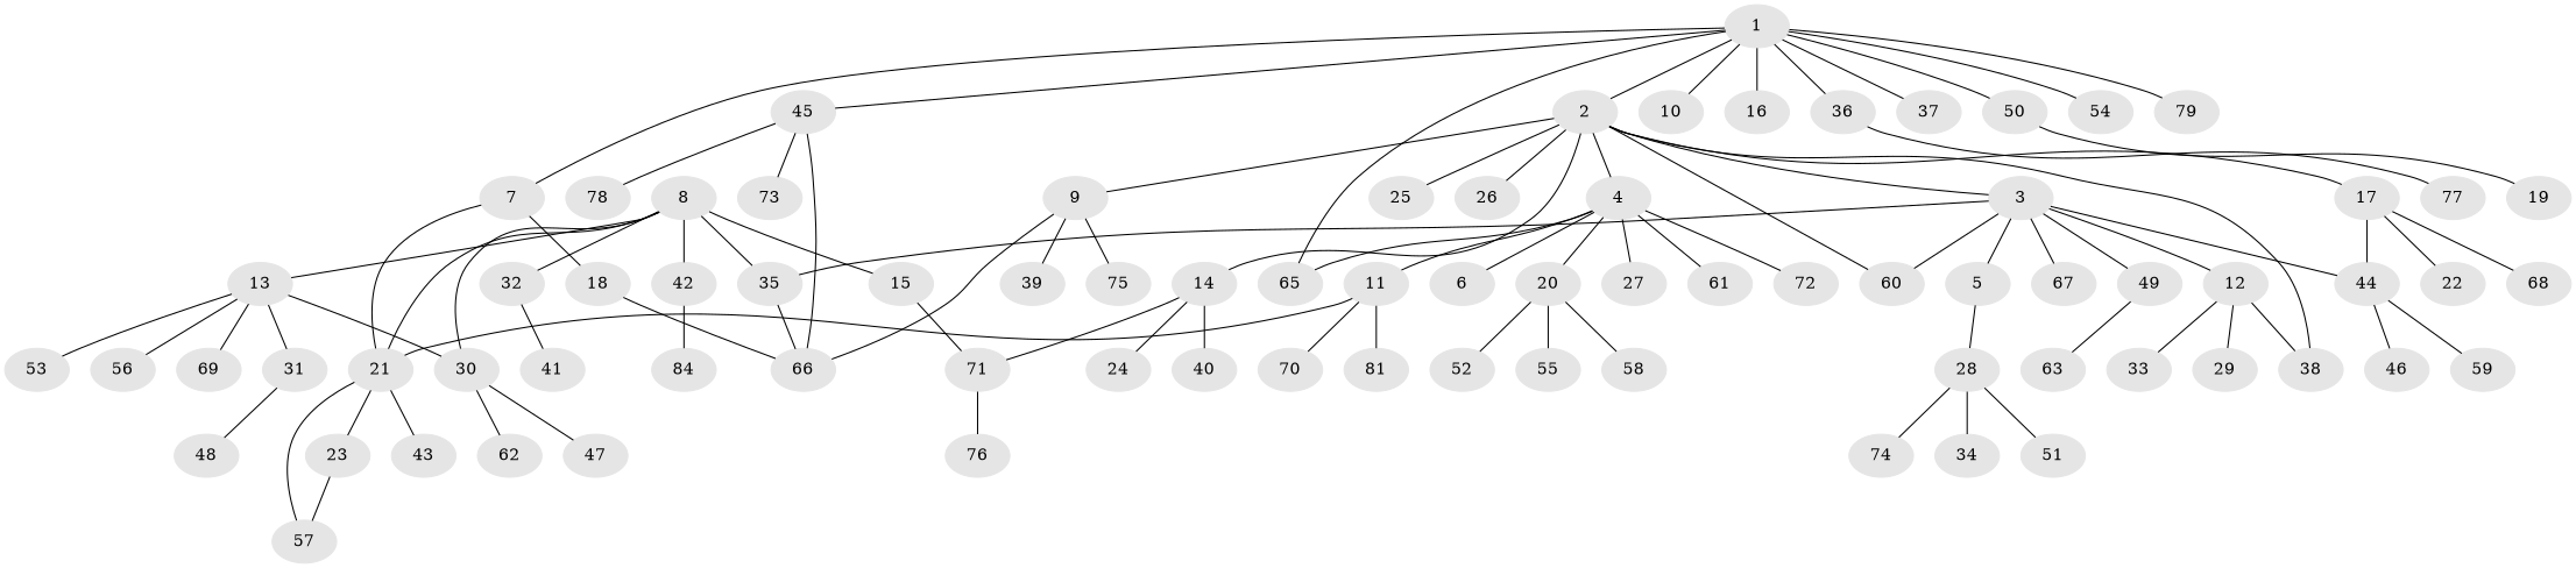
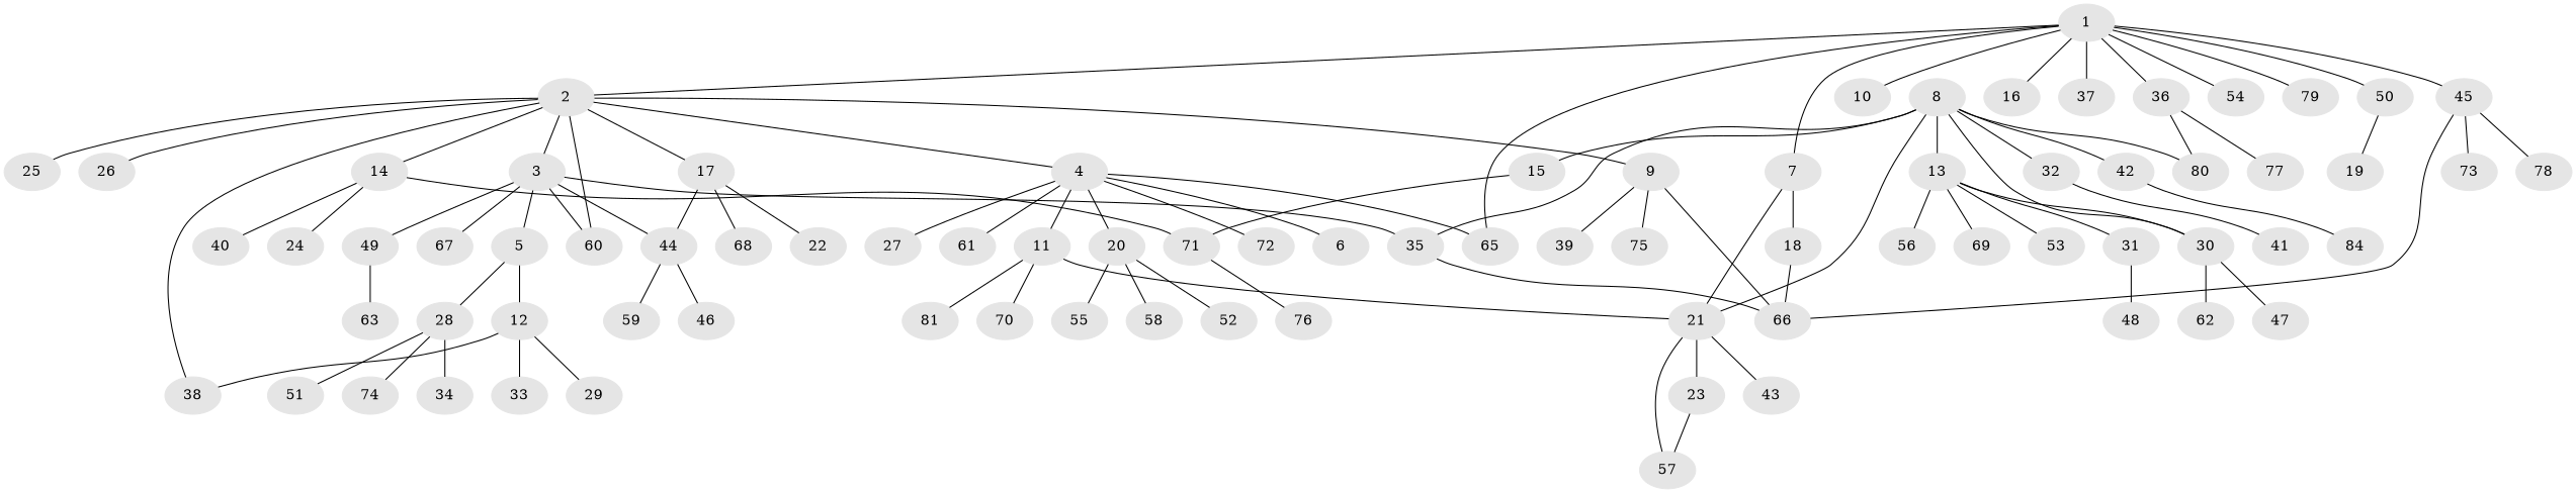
  graph {
    node [color=gray90 style=filled]
    1
    2
    7
    10
    16
    36
    37
    45
    50
    54
    65
    79
    3
    4
    9
    14
    17
    25
    26
    38
    60
    18
    21
    8
    35
    13
    15
    30
    32
    42
+   80
    77
    66
    73
    78
    19
    5
    44
    49
    67
    6
    11
    20
    27
    61
    72
    39
    75
    24
    40
    71
    22
    68
    12
    28
    46
    59
    63
    70
    81
    52
    55
    58
    29
    33
    34
    51
    74
    23
    43
    57
    31
    53
    56
    69
    47
    62
    41
    n79 [label=84]
    48
    76
    1 -- 2
    1 -- 7
    1 -- 10
    1 -- 16
    1 -- 36
    1 -- 37
    1 -- 45
    1 -- 50
    1 -- 54
    1 -- 65
    1 -- 79
    2 -- 3
    2 -- 4
    2 -- 9
    2 -- 14
    2 -- 17
    2 -- 25
    2 -- 26
    2 -- 38
    2 -- 60
    7 -- 18
    7 -- 21
+   36 -- 80
    36 -- 77
    45 -- 66
    45 -- 73
    45 -- 78
    50 -- 19
    3 -- 60
    3 -- 35
    3 -- 5
    3 -- 44
    3 -- 49
    3 -- 67
    4 -- 65
    4 -- 6
    4 -- 11
    4 -- 20
    4 -- 27
    4 -- 61
    4 -- 72
    9 -- 66
    9 -- 39
    9 -- 75
    14 -- 24
    14 -- 40
    14 -- 71
    17 -- 44
    17 -- 22
    17 -- 68
    18 -- 66
    21 -- 23
    21 -- 43
    21 -- 57
    8 -- 21
    8 -- 35
    8 -- 13
    8 -- 15
    8 -- 30
    8 -- 32
    8 -- 42
+   8 -- 80
    35 -- 66
    13 -- 30
    13 -- 31
    13 -- 53
    13 -- 56
    13 -- 69
    15 -- 71
    30 -- 47
    30 -- 62
    32 -- 41
    42 -- n79
-   3 -- 12
+   5 -- 12
    5 -- 28
    44 -- 46
    44 -- 59
    49 -- 63
    11 -- 21
    11 -- 70
    11 -- 81
    20 -- 52
    20 -- 55
    20 -- 58
    71 -- 76
    12 -- 38
    12 -- 29
    12 -- 33
    28 -- 34
    28 -- 51
    28 -- 74
    23 -- 57
    31 -- 48
  }
